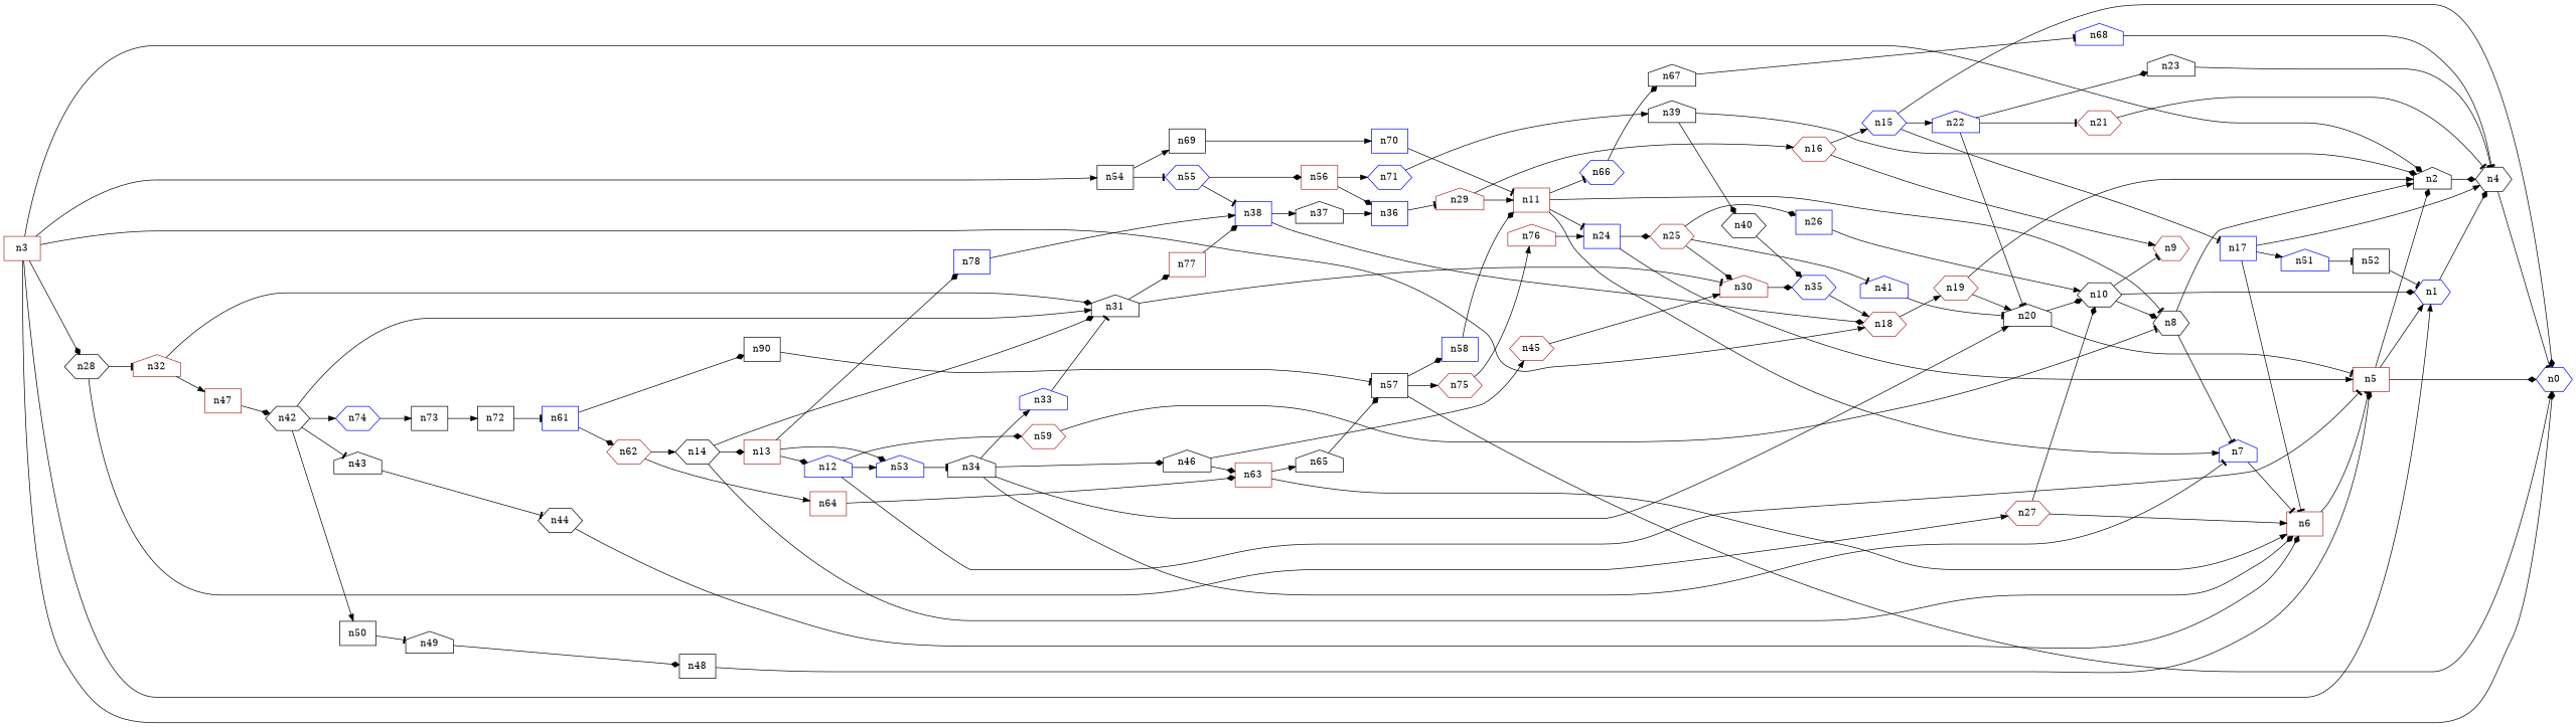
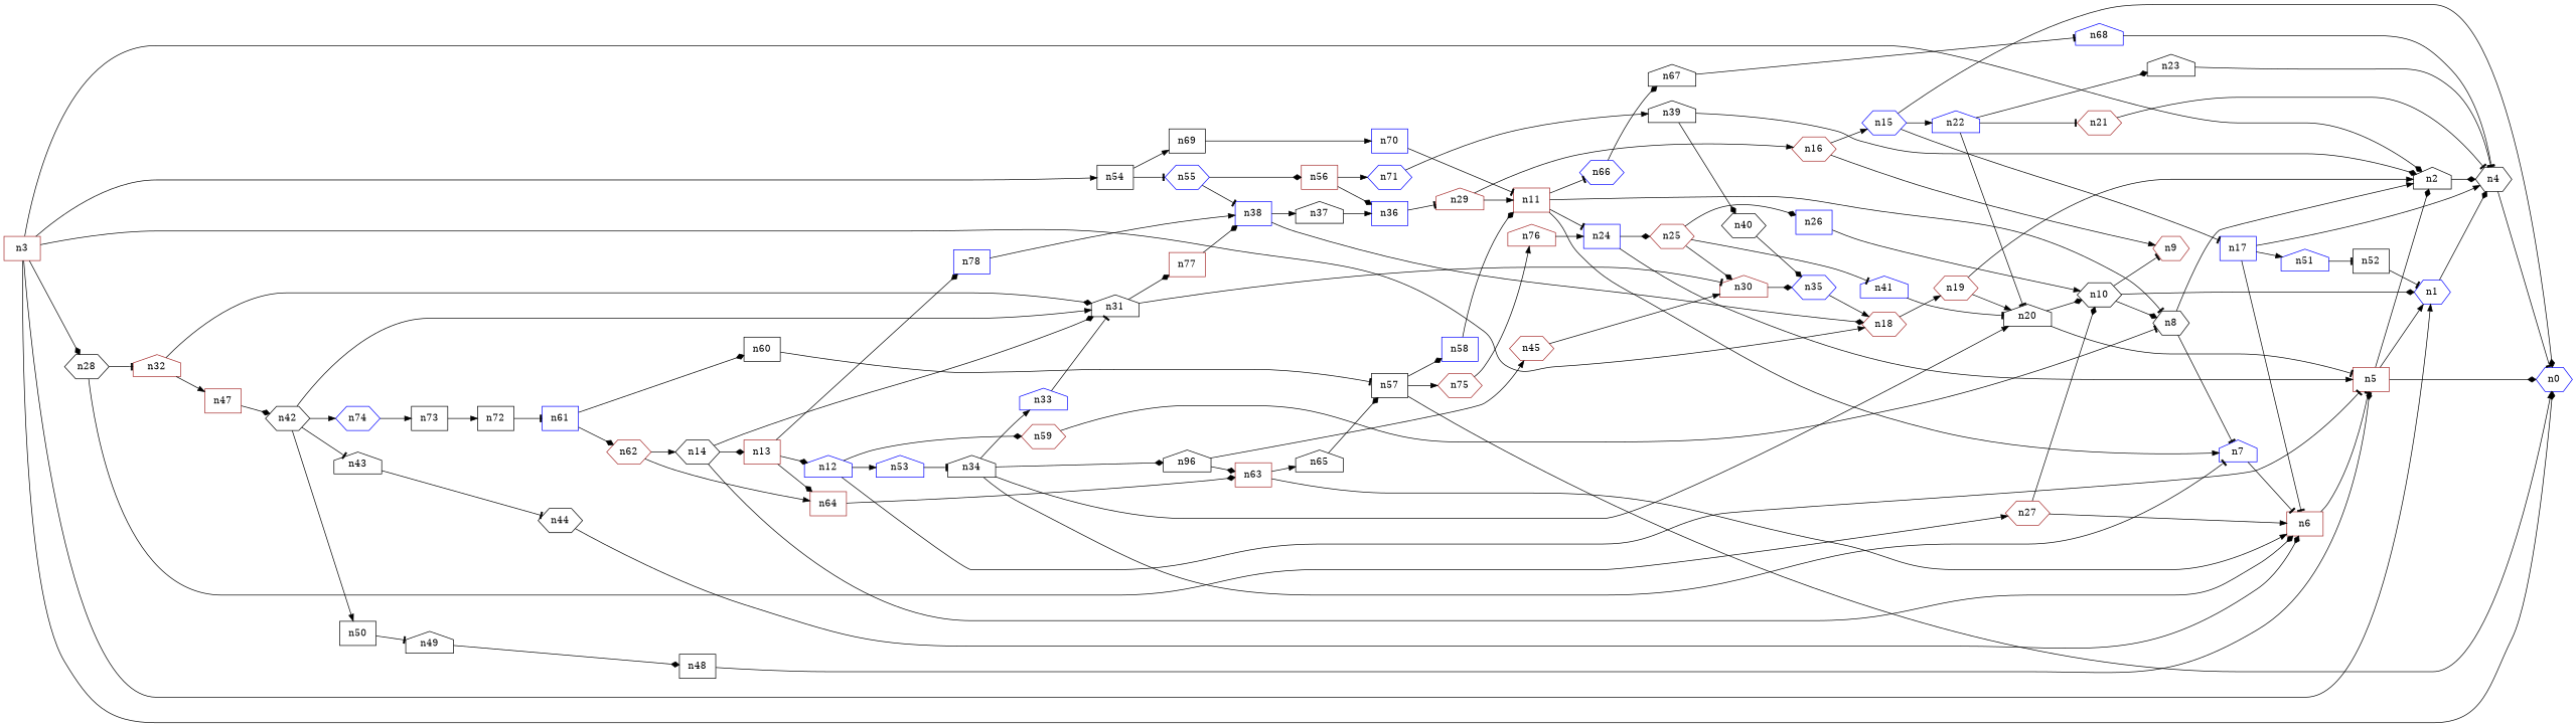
  digraph {
    rankdir=LR
    node [color=black shape=box]
    edge [arrowhead=normal]
    n1 [color=blue shape=hexagon]
    n4 [shape=hexagon]
    n0 [color=blue shape=hexagon]
    n2 [shape=house]
    n3 [color=brown]
    n18 [color=brown shape=hexagon]
    n28 [shape=hexagon]
    n54
    n19 [color=brown shape=hexagon]
    n27 [color=brown shape=hexagon]
    n32 [color=brown shape=house]
    n55 [color=blue shape=hexagon]
    n69
    n20 [shape=house]
    n6 [color=brown]
    n10 [shape=hexagon]
    n31 [shape=house]
    n47 [color=brown]
    n38 [color=blue]
    n56 [color=brown]
    n70 [color=blue]
    n5 [color=brown]
    n7 [color=blue shape=house]
    n8 [shape=hexagon]
    n9 [color=brown shape=hexagon]
    n11 [color=brown]
    n24 [color=blue]
    n66 [color=blue shape=hexagon]
    n25 [color=brown shape=hexagon]
    n67 [shape=house]
    n30 [color=brown shape=house]
    n26 [color=blue]
    n41 [color=blue shape=house]
    n68 [color=blue shape=house]
    n12 [color=blue shape=house]
    n53 [color=blue shape=house]
    n59 [color=brown shape=hexagon]
    n34 [shape=house]
    n33 [color=blue shape=house]
-   n46 [shape=house]
+   n46 [shape=house label=n96]
    n13 [color=brown]
    n64 [color=brown]
    n78 [color=blue]
    n63 [color=brown]
    n65 [shape=house]
    n37 [shape=house]
    n14 [shape=hexagon]
    n77 [color=brown]
    n35 [color=blue shape=hexagon]
    n15 [color=blue shape=hexagon]
    n17 [color=blue]
    n22 [color=blue shape=house]
    n51 [color=blue shape=house]
    n21 [color=brown shape=hexagon]
    n23 [shape=house]
    n52
    n16 [color=brown shape=hexagon]
    n42 [shape=hexagon]
    n29 [color=brown shape=house]
    n43 [shape=house]
    n50
    n74 [color=blue shape=hexagon]
    n45 [color=brown shape=hexagon]
    n36 [color=blue]
    n39 [shape=house]
    n40 [shape=hexagon]
    n44 [shape=hexagon]
    n49 [shape=house]
    n73
    n48
    n72
    n57
    n71 [color=blue shape=hexagon]
    n58 [color=blue]
    n75 [color=brown shape=hexagon]
    n76 [color=brown shape=house]
-   n60 [label=n90]
+   n60
    n61 [color=blue]
    n62 [color=brown shape=hexagon]
    n1 -> n4 [arrowhead=diamond]
    n4 -> n0 [arrowhead=tee]
    n2 -> n4 [arrowhead=diamond]
    n3 -> n1
    n3 -> n0 [arrowhead=diamond]
    n3 -> n2 [arrowhead=diamond]
    n3 -> n18
    n3 -> n28 [arrowhead=diamond]
    n3 -> n54
    n18 -> n19
    n28 -> n27
    n28 -> n32 [arrowhead=tee]
    n54 -> n55 [arrowhead=tee]
    n54 -> n69
    n19 -> n2
    n19 -> n20
    n27 -> n6
    n27 -> n10 [arrowhead=diamond]
    n32 -> n31 [arrowhead=diamond]
    n32 -> n47
    n55 -> n38 [arrowhead=tee]
    n55 -> n56 [arrowhead=diamond]
    n69 -> n70
    n20 -> n10 [arrowhead=diamond]
    n20 -> n5 [arrowhead=tee]
    n6 -> n5 [arrowhead=tee]
    n10 -> n1 [arrowhead=diamond]
    n10 -> n8 [arrowhead=diamond]
    n10 -> n9 [arrowhead=tee]
    n31 -> n30 [arrowhead=tee]
    n31 -> n77 [arrowhead=diamond]
    n47 -> n42 [arrowhead=diamond]
    n38 -> n18 [arrowhead=diamond]
    n38 -> n37
    n56 -> n36 [arrowhead=diamond]
    n56 -> n71
    n70 -> n11 [arrowhead=tee]
    n5 -> n1
    n5 -> n0 [arrowhead=diamond]
    n5 -> n2 [arrowhead=diamond]
    n7 -> n6 [arrowhead=tee]
    n8 -> n2
    n8 -> n7 [arrowhead=tee]
    n11 -> n7
    n11 -> n8 [arrowhead=tee]
    n11 -> n24 [arrowhead=tee]
    n11 -> n66 [arrowhead=tee]
    n24 -> n5
    n24 -> n25 [arrowhead=diamond]
    n66 -> n67 [arrowhead=diamond]
    n25 -> n30 [arrowhead=diamond]
    n25 -> n26 [arrowhead=diamond]
    n25 -> n41 [arrowhead=tee]
    n67 -> n68 [arrowhead=tee]
    n30 -> n35 [arrowhead=diamond]
    n26 -> n10
    n41 -> n20 [arrowhead=tee]
    n68 -> n4 [arrowhead=tee]
    n12 -> n5 [arrowhead=tee]
    n12 -> n53
    n12 -> n59 [arrowhead=diamond]
    n53 -> n34 [arrowhead=tee]
    n59 -> n8 [arrowhead=tee]
    n34 -> n20
    n34 -> n7 [arrowhead=tee]
    n34 -> n33
    n34 -> n46 [arrowhead=diamond]
    n33 -> n31 [arrowhead=tee]
    n46 -> n63 [arrowhead=diamond]
    n46 -> n45
    n13 -> n12 [arrowhead=diamond]
-   n13 -> n53 [arrowhead=diamond]
+   n13 -> n64 [arrowhead=diamond]
    n13 -> n78 [arrowhead=diamond]
    n64 -> n63 [arrowhead=diamond]
    n78 -> n38
    n63 -> n6
    n63 -> n65
    n65 -> n57 [arrowhead=diamond]
    n37 -> n36
    n14 -> n6 [arrowhead=diamond]
    n14 -> n31 [arrowhead=diamond]
    n14 -> n13 [arrowhead=diamond]
    n77 -> n38 [arrowhead=diamond]
    n35 -> n18
    n15 -> n0 [arrowhead=diamond]
    n15 -> n17 [arrowhead=tee]
    n15 -> n22
    n17 -> n4
    n17 -> n6 [arrowhead=tee]
    n17 -> n51
    n22 -> n20 [arrowhead=tee]
    n22 -> n21 [arrowhead=tee]
    n22 -> n23 [arrowhead=diamond]
    n51 -> n52 [arrowhead=tee]
    n21 -> n4 [arrowhead=tee]
    n23 -> n4 [arrowhead=tee]
    n52 -> n1 [arrowhead=tee]
    n16 -> n9
    n16 -> n15
    n42 -> n31
    n42 -> n43 [arrowhead=tee]
    n42 -> n50
    n42 -> n74
    n29 -> n11
    n29 -> n16
    n43 -> n44 [arrowhead=tee]
    n50 -> n49 [arrowhead=tee]
    n74 -> n73
    n45 -> n30
    n36 -> n29 [arrowhead=tee]
    n39 -> n2 [arrowhead=diamond]
    n39 -> n40 [arrowhead=diamond]
    n40 -> n35 [arrowhead=diamond]
    n44 -> n6 [arrowhead=diamond]
    n49 -> n48 [arrowhead=diamond]
    n73 -> n72
    n48 -> n5 [arrowhead=diamond]
    n72 -> n61 [arrowhead=tee]
    n57 -> n0
    n57 -> n58 [arrowhead=diamond]
    n57 -> n75
    n71 -> n39
    n58 -> n11 [arrowhead=diamond]
    n75 -> n76
    n76 -> n24
    n60 -> n57 [arrowhead=tee]
    n61 -> n60 [arrowhead=diamond]
    n61 -> n62 [arrowhead=diamond]
    n62 -> n64
    n62 -> n14
  }
